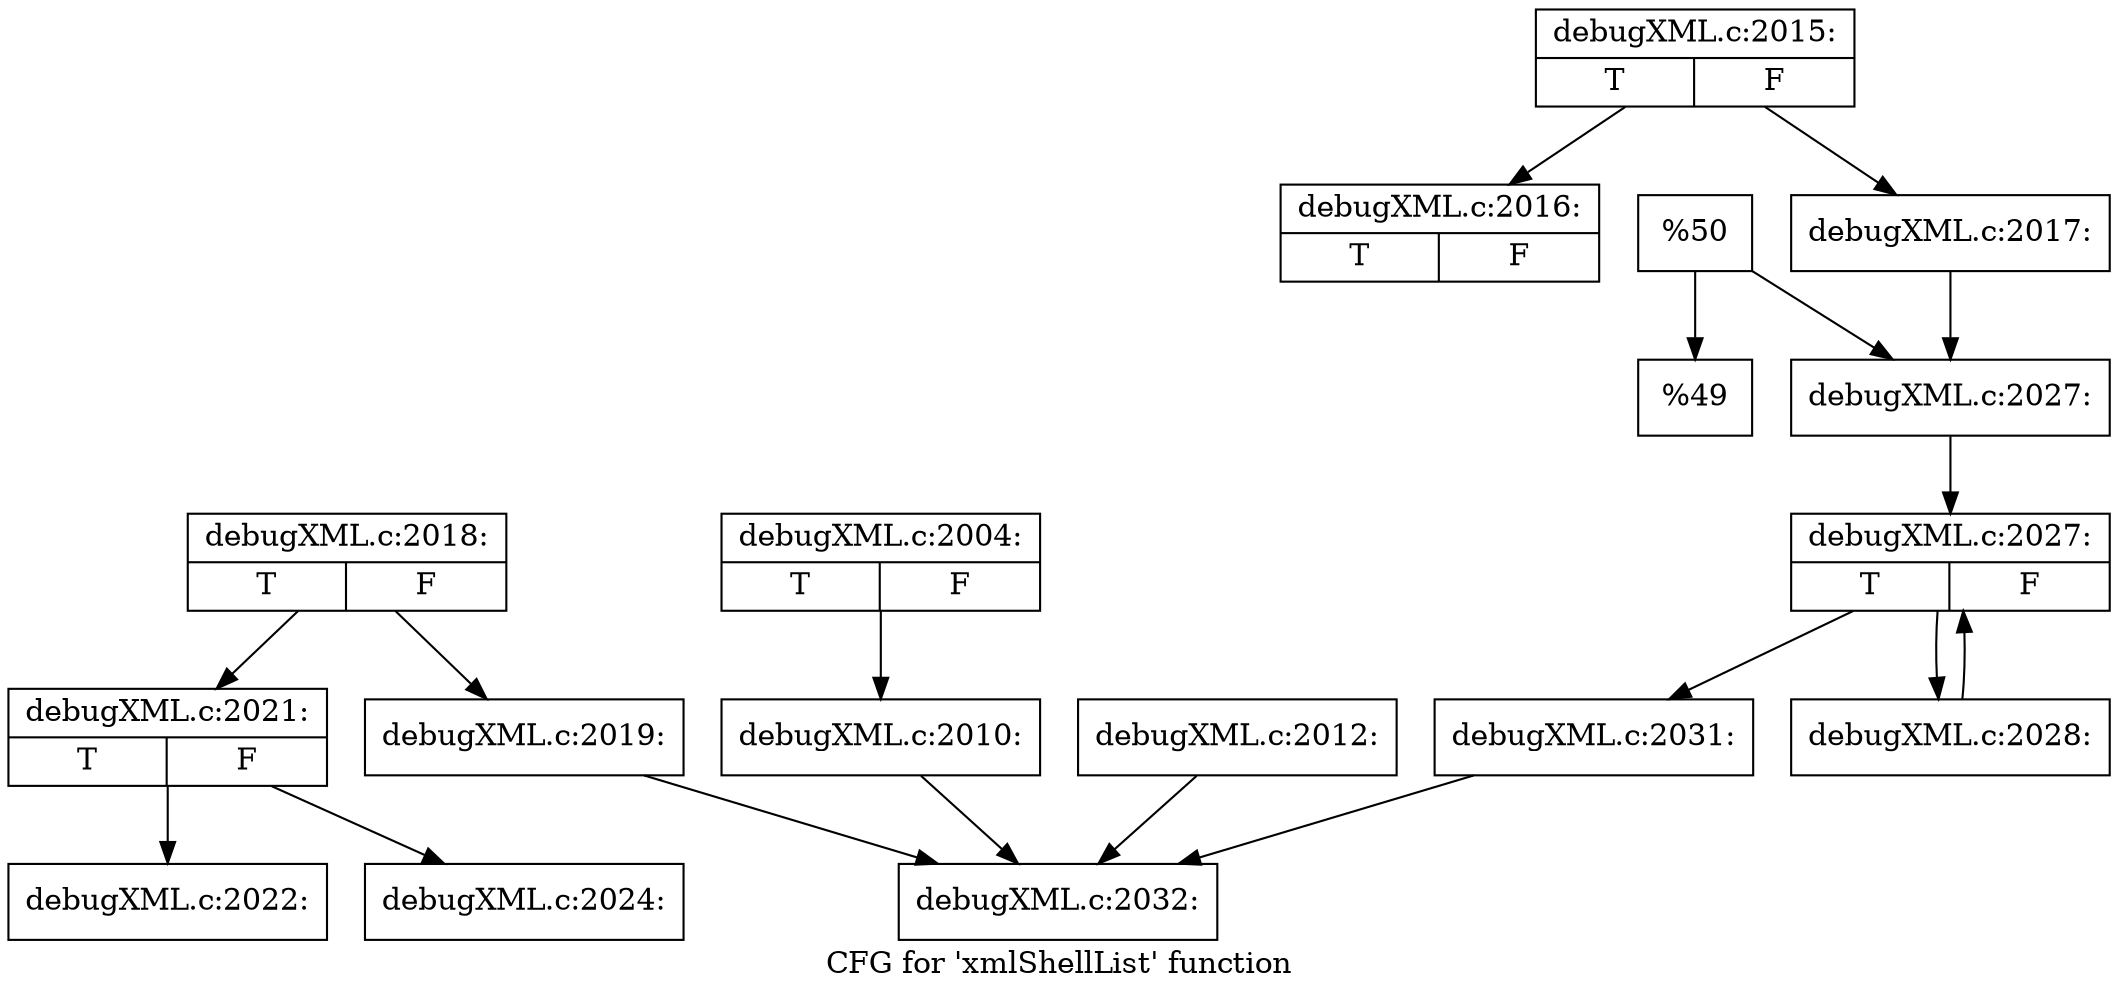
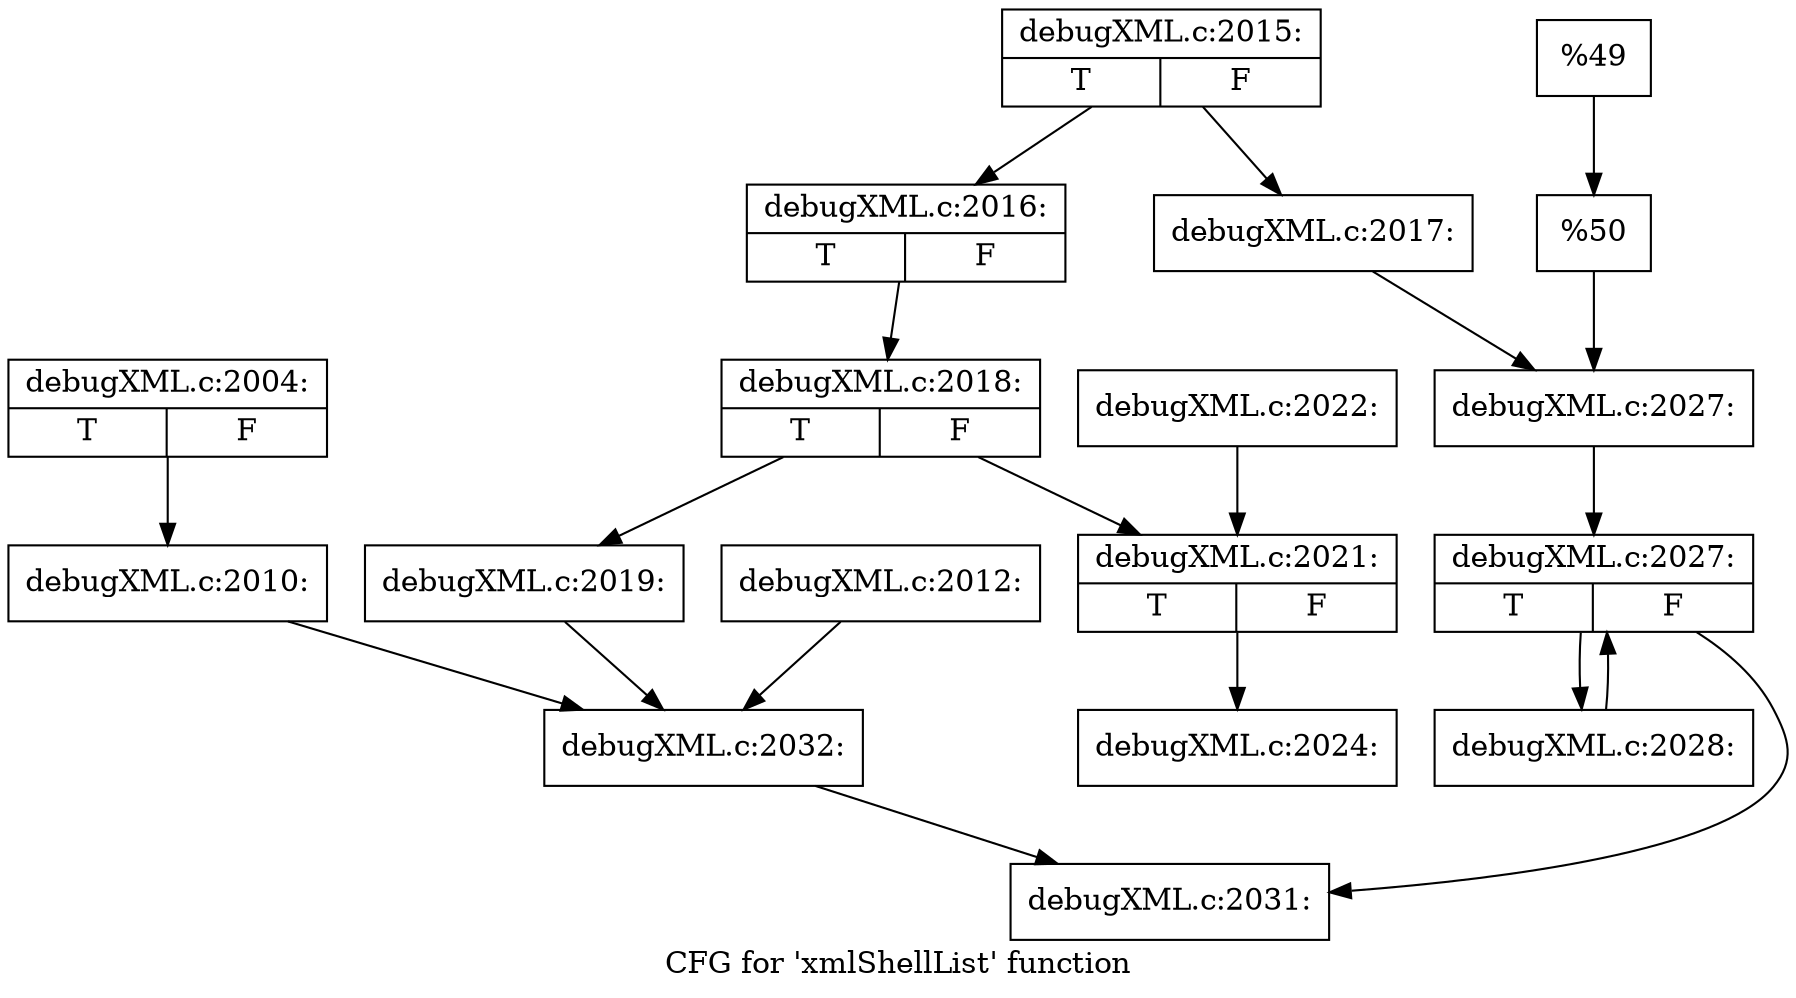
  digraph {
    label="CFG for 'xmlShellList' function"
    node [shape=record]
    n1 [label="{debugXML.c:2004:|{<s0>T|<s1>F}}"]
    n2 [label="{debugXML.c:2010:}"]
    n3 [label="{debugXML.c:2032:}"]
    n4 [label="{debugXML.c:2012:}"]
    n5 [label="{debugXML.c:2015:|{<s0>T|<s1>F}}"]
    n6 [label="{debugXML.c:2017:}"]
    n7 [label="{debugXML.c:2016:|{<s0>T|<s1>F}}"]
    n8 [label="{debugXML.c:2027:}"]
    n9 [label="{debugXML.c:2018:|{<s0>T|<s1>F}}"]
    n10 [label="{debugXML.c:2027:|{<s0>T|<s1>F}}"]
    n11 [label="{debugXML.c:2019:}"]
    n12 [label="{debugXML.c:2021:|{<s0>T|<s1>F}}"]
    n13 [label="{debugXML.c:2022:}"]
    n14 [label="{debugXML.c:2024:}"]
    n15 [label="{debugXML.c:2028:}"]
    n16 [label="{debugXML.c:2031:}"]
    n17 [label="{%49}"]
    n18 [label="{%50}"]
    n1 -> n2
    n2 -> n3
    n4 -> n3
    n5 -> n6
    n5 -> n7
    n6 -> n8
+   n7 -> n9
    n8 -> n10
    n9 -> n11
    n9 -> n12
    n10 -> n15
    n10 -> n16
    n11 -> n3
-   n12 -> n13
+   n13 -> n12
    n12 -> n14
    n15 -> n10
-   n16 -> n3
-   n18 -> n17
+   n3 -> n16
+   n17 -> n18
    n18 -> n8
  }
